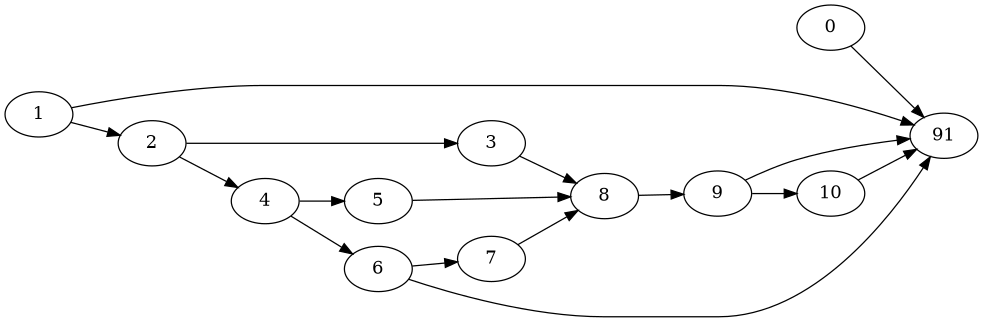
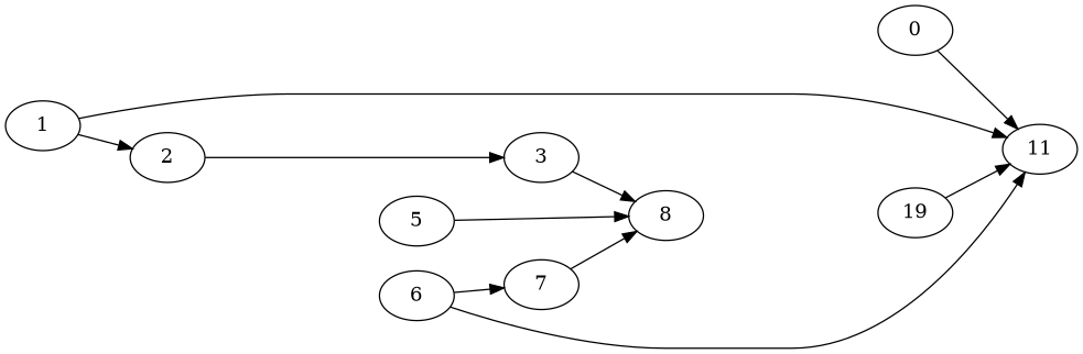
  digraph {
    rankdir=LR
    0
-   11 [label=91]
+   11
    1
    2
    3
-   4
    8
    5
    6
-   9
    7
-   10
+   10 [label=19]
    0 -> 11
    1 -> 11
    1 -> 2
    2 -> 3
-   2 -> 4
    3 -> 8
-   4 -> 5
-   4 -> 6
-   8 -> 9
    5 -> 8
    6 -> 11
    6 -> 7
-   9 -> 11
-   9 -> 10
    7 -> 8
    10 -> 11
  }
